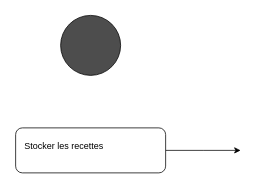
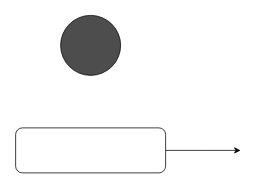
  <mxCell id="0" />
  <mxCell id="1" parent="0" />
  <mxCell id="2" value="" style="ellipse;whiteSpace=wrap;html=1;aspect=fixed;fillColor=#4D4D4D;" vertex="1" parent="1"><mxGeometry x="80" y="20" width="80" height="80" as="geometry" /></mxCell>
  <mxCell id="3" style="edgeStyle=orthogonalEdgeStyle;rounded=0;orthogonalLoop=1;jettySize=auto;html=1;" edge="1" parent="1" source="4"><mxGeometry relative="1" as="geometry"><mxPoint x="320" y="200" as="targetPoint" /></mxGeometry></mxCell>
  <mxCell id="4" value="" style="rounded=1;whiteSpace=wrap;html=1;" vertex="1" parent="1"><mxGeometry x="20" y="170" width="200" height="60" as="geometry" /></mxCell>
- <mxCell id="5" value="Stocker les recettes" style="text;html=1;whiteSpace=wrap;overflow=hidden;rounded=0;" vertex="1" parent="1"><mxGeometry x="30" y="180" width="180" height="30" as="geometry" /></mxCell>
